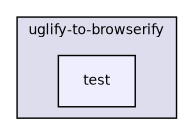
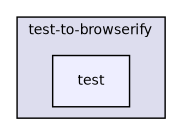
  digraph {
    compound=true
    n1 [fillcolor="#eeeeff" fontname=Helvetica fontsize=10 label=test pencolor=black shape=box style=filled]
    subgraph cluster_1 {
      bgcolor="#ddddee"
      fontname=Helvetica
      fontsize=10
-     label="uglify-to-browserify"
+     label="test-to-browserify"
      pencolor=black
      n1
    }
  }
